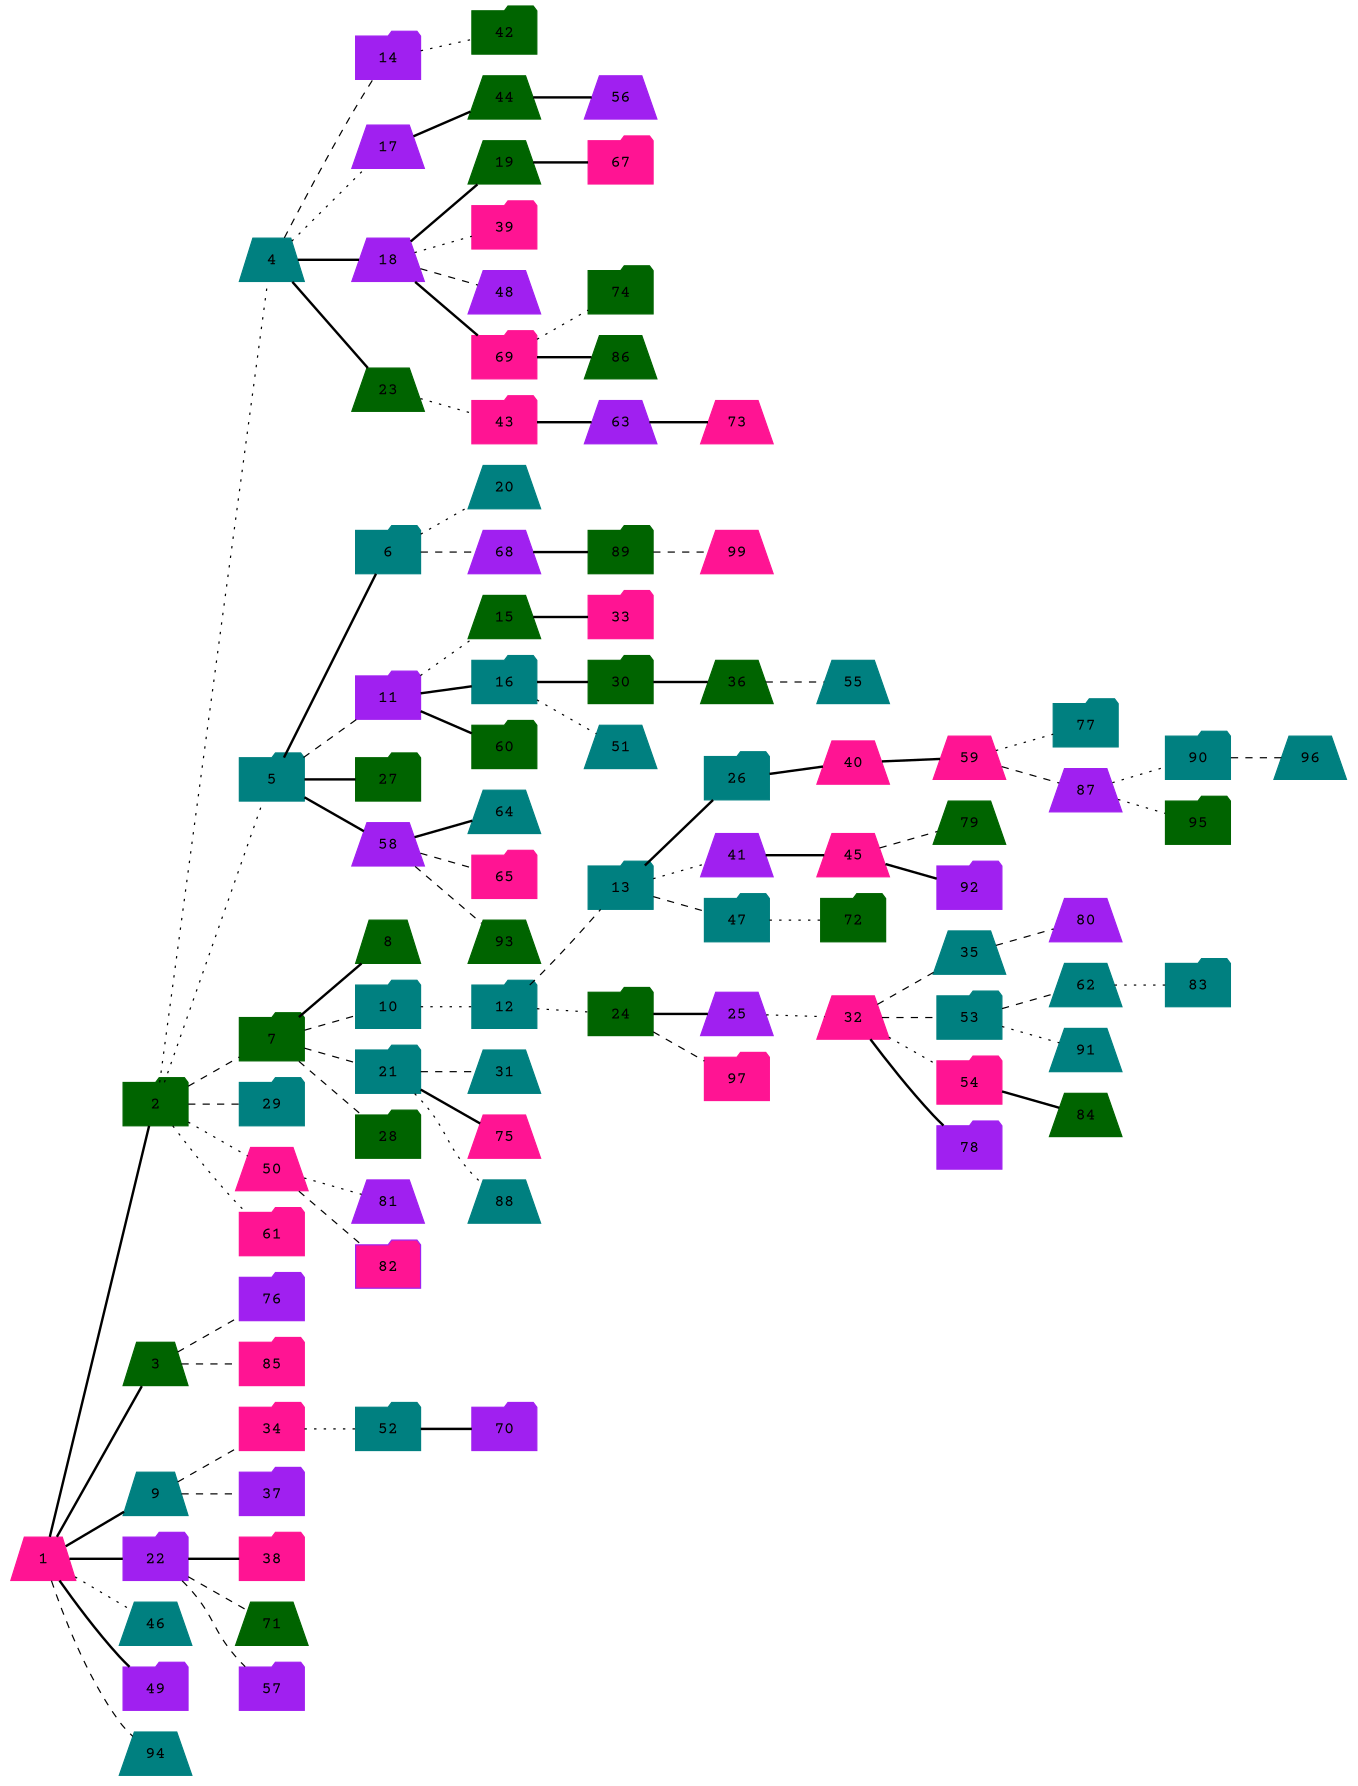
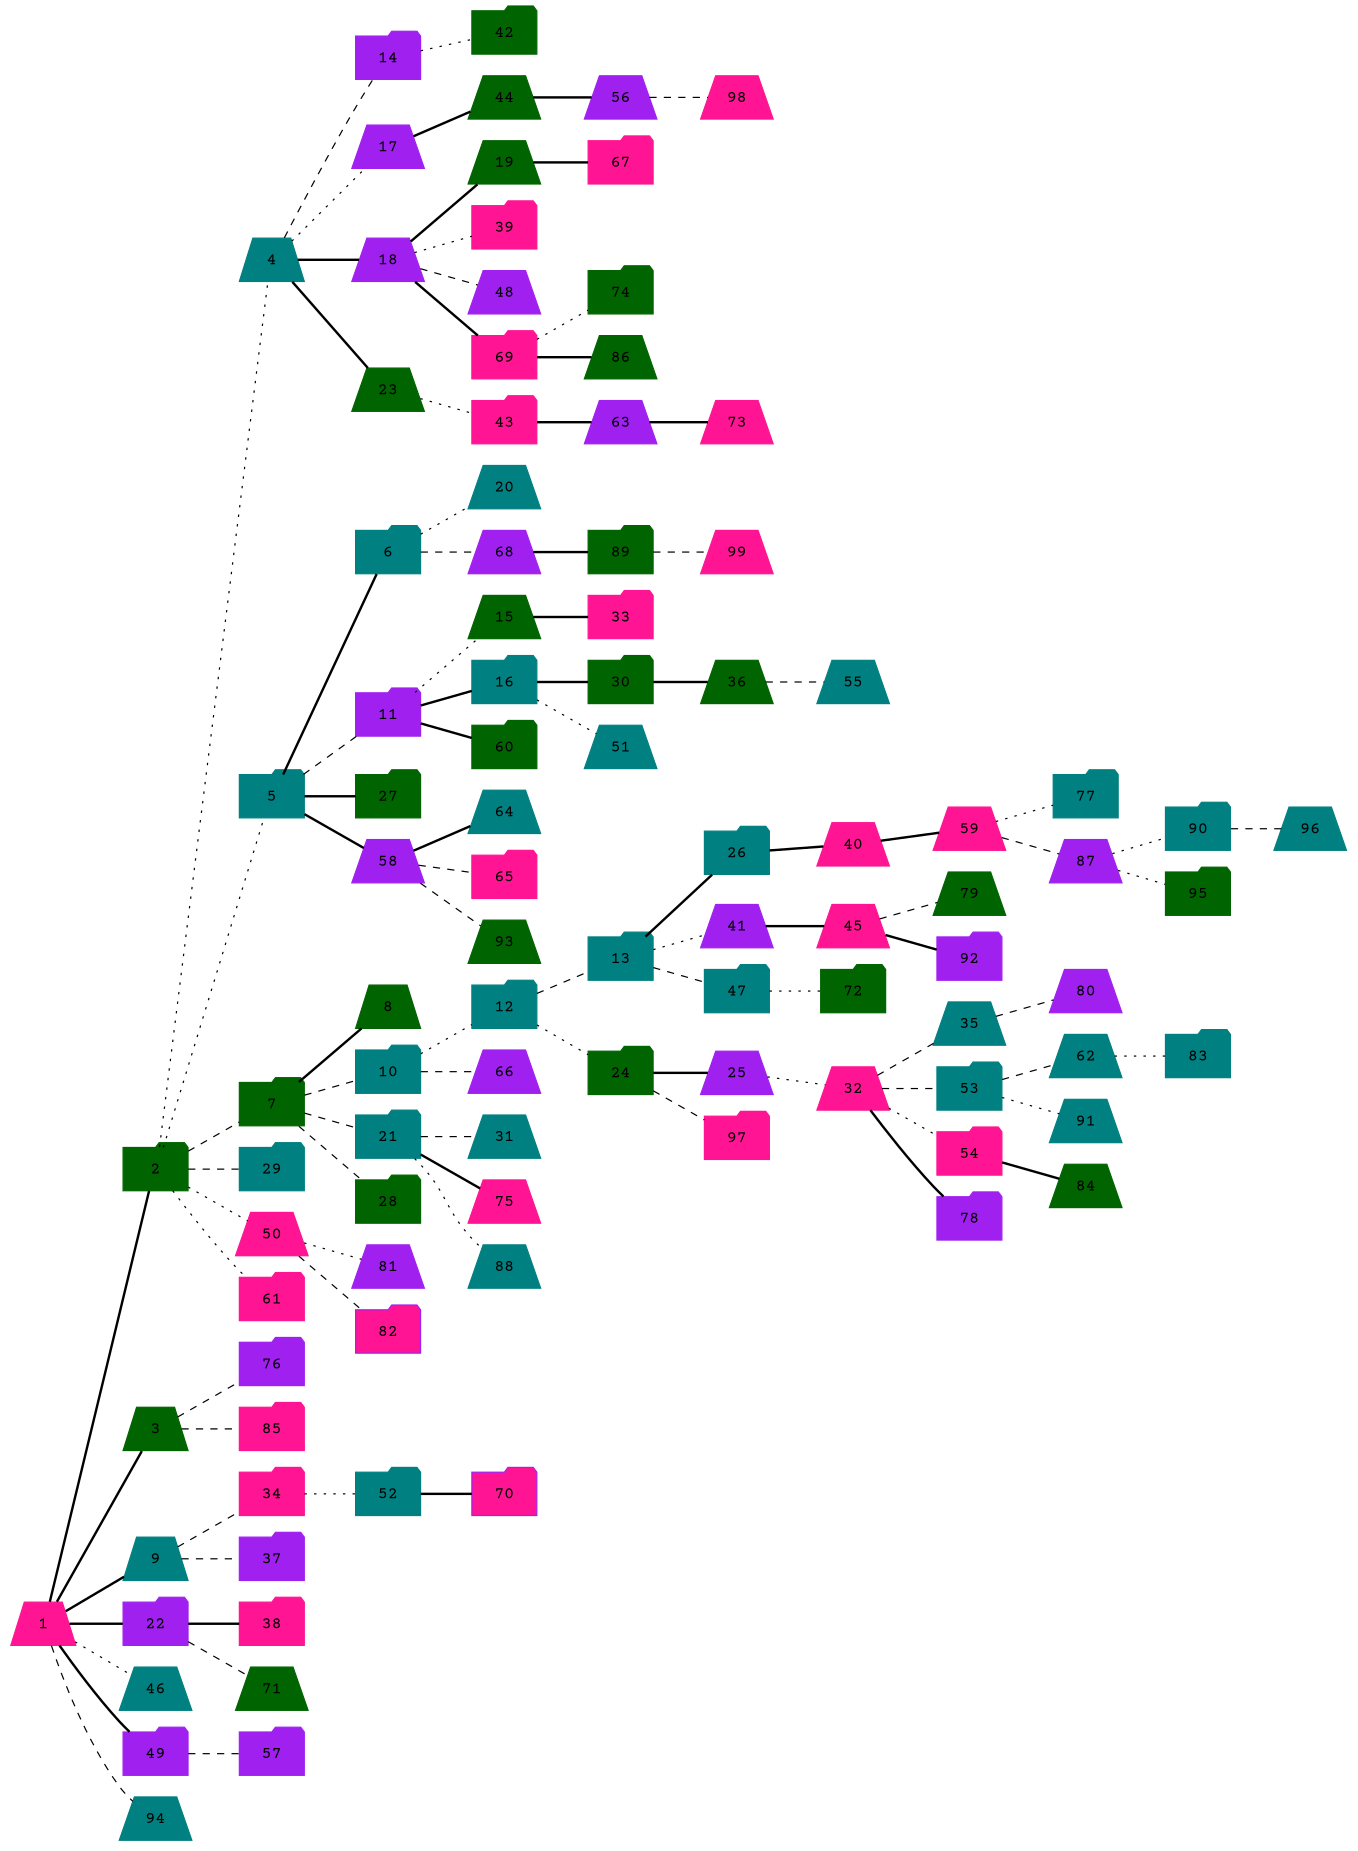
  graph {
    fontname="Courier Prime"
    rankdir=LR
    node [color=teal fontname="Courier Prime" shape=folder style=filled]
    edge [fontname="Courier Prime" style=bold]
    1 [color=deeppink shape=trapezium]
    2 [color=darkgreen]
    3 [color=darkgreen shape=trapezium]
    9 [shape=trapezium]
    22 [color=purple]
    46 [shape=trapezium]
    49 [color=purple]
    94 [shape=trapezium]
    4 [shape=trapezium]
    5
    7 [color=darkgreen]
    29
    50 [color=deeppink shape=trapezium]
    61 [color=deeppink]
    76 [color=purple]
    85 [color=deeppink]
    34 [color=deeppink]
    37 [color=purple]
    38 [color=deeppink]
    71 [color=darkgreen shape=trapezium]
    57 [color=purple]
    14 [color=purple]
    17 [color=purple shape=trapezium]
    18 [color=purple shape=trapezium]
    23 [color=darkgreen shape=trapezium]
    6
    11 [color=purple]
    27 [color=darkgreen]
    58 [color=purple shape=trapezium]
    8 [color=darkgreen shape=trapezium]
    10
    21
    28 [color=darkgreen]
    81 [color=purple shape=trapezium]
    82 [color=purple fillcolor=deeppink]
    42 [color=darkgreen]
    44 [color=darkgreen shape=trapezium]
    19 [color=darkgreen shape=trapezium]
    39 [color=deeppink]
    48 [color=purple shape=trapezium]
    69 [color=deeppink]
    43 [color=deeppink]
    20 [shape=trapezium]
    68 [color=purple shape=trapezium]
    15 [color=darkgreen shape=trapezium]
    16
    60 [color=darkgreen]
    64 [shape=trapezium]
    65 [color=deeppink]
    93 [color=darkgreen shape=trapezium]
    89 [color=darkgreen]
    12
+   66 [color=purple shape=trapezium]
    31 [shape=trapezium]
    75 [color=deeppink shape=trapezium]
    88 [shape=trapezium]
    52
    13
    24 [color=darkgreen]
    33 [color=deeppink]
    30 [color=darkgreen]
    51 [shape=trapezium]
    26
    41 [color=purple shape=trapezium]
    47
    25 [color=purple shape=trapezium]
    97 [color=deeppink]
    40 [color=deeppink shape=trapezium]
    45 [color=deeppink shape=trapezium]
    72 [color=darkgreen]
    36 [color=darkgreen shape=trapezium]
    56 [color=purple shape=trapezium]
    67 [color=deeppink]
    74 [color=darkgreen]
    86 [color=darkgreen shape=trapezium]
    63 [color=purple shape=trapezium]
    32 [color=deeppink shape=trapezium]
    35 [shape=trapezium]
    53
    54 [color=deeppink]
    78 [color=purple]
    59 [color=deeppink shape=trapezium]
    55 [shape=trapezium]
    80 [color=purple shape=trapezium]
    62 [shape=trapezium]
    91 [shape=trapezium]
    84 [color=darkgreen shape=trapezium]
-   70 [color=purple]
+   70 [color=purple fillcolor=deeppink]
    77
    87 [color=purple shape=trapezium]
    79 [color=darkgreen shape=trapezium]
    92 [color=purple]
    73 [color=deeppink shape=trapezium]
+   98 [color=deeppink shape=trapezium]
    83
    90
    95 [color=darkgreen]
    99 [color=deeppink shape=trapezium]
    96 [shape=trapezium]
    1 -- 2
    1 -- 3
    1 -- 9
    1 -- 22
    1 -- 46 [style=dotted]
    1 -- 49
    1 -- 94 [style=dashed]
    2 -- 4 [style=dotted]
    2 -- 5 [style=dotted]
    2 -- 7 [style=dashed]
    2 -- 29 [style=dashed]
    2 -- 50 [style=dotted]
    2 -- 61 [style=dotted]
    3 -- 76 [style=dashed]
    3 -- 85 [style=dashed]
    9 -- 34 [style=dashed]
    9 -- 37 [style=dashed]
    22 -- 38
    22 -- 71 [style=dashed]
-   22 -- 57 [style=dashed]
+   49 -- 57 [style=dashed]
    4 -- 14 [style=dashed]
    4 -- 17 [style=dotted]
    4 -- 18
    4 -- 23
    5 -- 6
    5 -- 11 [style=dashed]
    5 -- 27
    5 -- 58
    7 -- 8
    7 -- 10 [style=dashed]
    7 -- 21 [style=dashed]
    7 -- 28 [style=dashed]
    50 -- 81 [style=dotted]
    50 -- 82 [style=dashed]
    34 -- 52 [style=dotted]
    14 -- 42 [style=dotted]
    17 -- 44
    18 -- 19
    18 -- 39 [style=dotted]
    18 -- 48 [style=dashed]
    18 -- 69
    23 -- 43 [style=dotted]
    6 -- 20 [style=dotted]
    6 -- 68 [style=dashed]
    11 -- 15 [style=dotted]
    11 -- 16
    11 -- 60
    58 -- 64
    58 -- 65 [style=dashed]
    58 -- 93 [style=dashed]
    10 -- 12 [style=dotted]
+   10 -- 66 [style=dashed]
    21 -- 31 [style=dashed]
    21 -- 75
    21 -- 88 [style=dotted]
    44 -- 56
    19 -- 67
    69 -- 74 [style=dotted]
    69 -- 86
    43 -- 63
    68 -- 89
    15 -- 33
    16 -- 30
    16 -- 51 [style=dotted]
    89 -- 99 [style=dashed]
    12 -- 13 [style=dashed]
    12 -- 24 [style=dotted]
    52 -- 70
    13 -- 26
    13 -- 41 [style=dotted]
    13 -- 47 [style=dashed]
    24 -- 25
    24 -- 97 [style=dashed]
    30 -- 36
    26 -- 40
    41 -- 45
    47 -- 72 [style=dotted]
    25 -- 32 [style=dotted]
    40 -- 59
    45 -- 79 [style=dashed]
    45 -- 92
    36 -- 55 [style=dashed]
+   56 -- 98 [style=dashed]
    63 -- 73
    32 -- 35 [style=dashed]
    32 -- 53 [style=dashed]
    32 -- 54 [style=dotted]
    32 -- 78
    35 -- 80 [style=dashed]
    53 -- 62 [style=dashed]
    53 -- 91 [style=dotted]
    54 -- 84
    59 -- 77 [style=dotted]
    59 -- 87 [style=dashed]
    62 -- 83 [style=dotted]
    87 -- 90 [style=dotted]
    87 -- 95 [style=dotted]
    90 -- 96 [style=dashed]
  }
